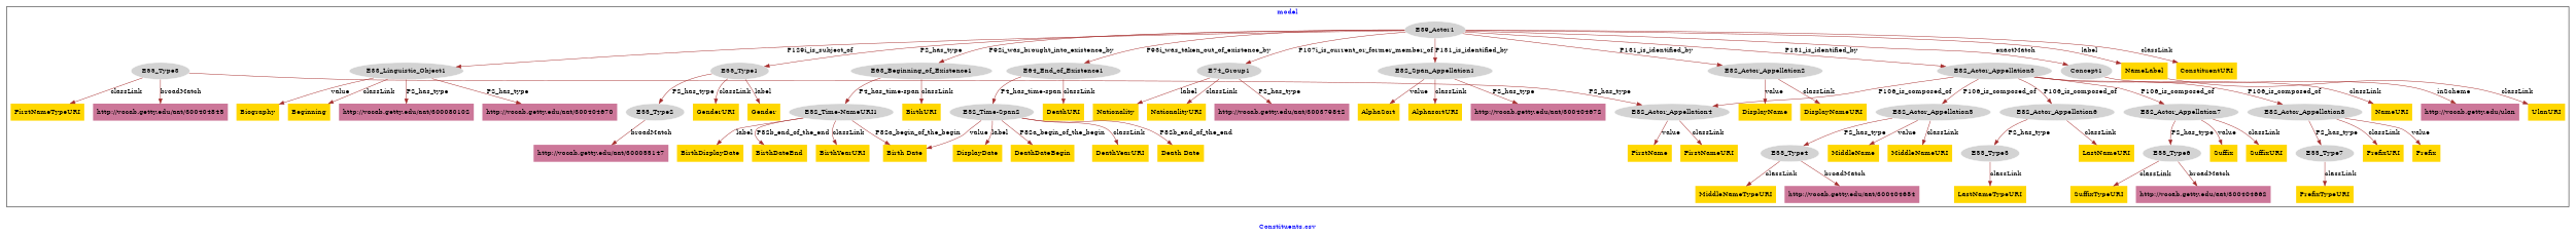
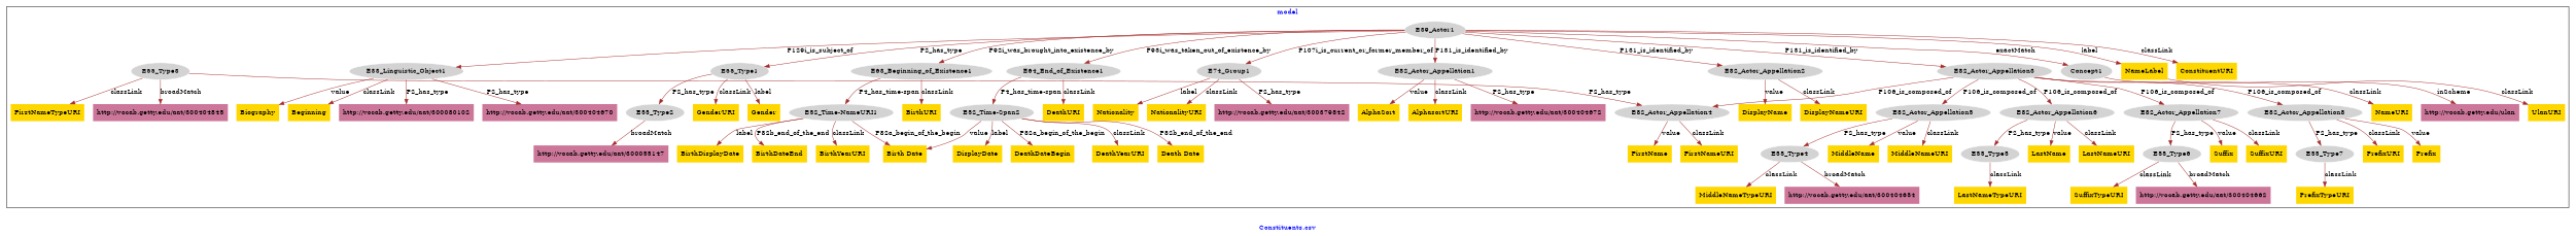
  digraph {
    fontcolor=blue
    label="Constituents.csv"
    remincross=true
    node [fillcolor=gold style=filled shape=plaintext]
    edge [color=brown fontcolor=black]
    n1 [color=white fillcolor=lightgray label=E39_Actor1 shape=""]
    n2 [color=white fillcolor=lightgray label=E33_Linguistic_Object1 shape=""]
    n3 [color=white fillcolor=lightgray label=E55_Type1 shape=""]
    n4 [color=white fillcolor=lightgray label=E63_Beginning_of_Existence1 shape=""]
    n5 [color=white fillcolor=lightgray label=E64_End_of_Existence1 shape=""]
    n6 [color=white fillcolor=lightgray label=E74_Group1 shape=""]
-   n7 [color=white fillcolor=lightgray label=E82_Span_Appellation1 shape=""]
+   n7 [color=white fillcolor=lightgray label=E82_Actor_Appellation1 shape=""]
    n8 [color=white fillcolor=lightgray label=E82_Actor_Appellation2 shape=""]
    n9 [color=white fillcolor=lightgray label=E82_Actor_Appellation3 shape=""]
    n10 [color=white fillcolor=lightgray label=Concept1 shape=""]
    n11 [color=white fillcolor=lightgray label=E55_Type2 shape=""]
    n12 [color=white fillcolor=lightgray label="E52_Time-NameURI1" shape=""]
    n13 [color=white fillcolor=lightgray label="E52_Time-Span2" shape=""]
    n14 [color=white fillcolor=lightgray label=E82_Actor_Appellation4 shape=""]
    n15 [color=white fillcolor=lightgray label=E82_Actor_Appellation5 shape=""]
    n16 [color=white fillcolor=lightgray label=E82_Actor_Appellation6 shape=""]
    n17 [color=white fillcolor=lightgray label=E82_Actor_Appellation7 shape=""]
    n18 [color=white fillcolor=lightgray label=E82_Actor_Appellation8 shape=""]
    n19 [color=white fillcolor=lightgray label=E55_Type3 shape=""]
    n20 [color=white fillcolor=lightgray label=E55_Type4 shape=""]
    n21 [color=white fillcolor=lightgray label=E55_Type5 shape=""]
    n22 [color=white fillcolor=lightgray label=E55_Type6 shape=""]
    n23 [color=white fillcolor=lightgray label=E55_Type7 shape=""]
    n24 [label=DisplayName]
    n25 [label=NameLabel]
    n26 [label=AlphaSort]
    n27 [label=MiddleName]
    n28 [label=FirstName]
    n29 [label=Suffix]
+   n30 [label=LastName]
    n31 [label=ConstituentURI]
    n32 [label=BirthURI]
    n33 [label=PrefixURI]
    n34 [label=MiddleNameTypeURI]
    n35 [label=BirthDateEnd]
    n36 [label=BirthYearURI]
    n37 [label=DeathURI]
    n38 [label=LastNameURI]
    n39 [label=DisplayNameURI]
    n40 [label=MiddleNameURI]
    n41 [label=DeathYearURI]
    n42 [label=Prefix]
    n43 [label="Death Date"]
    n44 [label="Birth Date"]
    n45 [label=Biography]
    n46 [label=LastNameTypeURI]
    n47 [label=Nationality]
    n48 [label=FirstNameTypeURI]
    n49 [label=DisplayDate]
    n50 [label=BirthDisplayDate]
    n51 [label=AlphasortURI]
    n52 [label=UlanURI]
    n53 [label=SuffixURI]
    n54 [label=DeathDateBegin]
    n55 [label=PrefixTypeURI]
    n56 [label=FirstNameURI]
    n57 [label=GenderURI]
    n58 [label=SuffixTypeURI]
    n59 [label=Gender]
    n60 [label=NationalityURI]
    n61 [label=NameURI]
    n62 [label=Beginning]
    n63 [fillcolor="#CC7799" label="http://vocab.getty.edu/aat/300404672"]
    n64 [fillcolor="#CC7799" label="http://vocab.getty.edu/aat/300080102"]
    n65 [fillcolor="#CC7799" label="http://vocab.getty.edu/aat/300404670"]
    n66 [fillcolor="#CC7799" label="http://vocab.getty.edu/aat/300379842"]
    n67 [fillcolor="#CC7799" label="http://vocab.getty.edu/aat/300404662"]
    n68 [fillcolor="#CC7799" label="http://vocab.getty.edu/aat/300404654"]
    n69 [fillcolor="#CC7799" label="http://vocab.getty.edu/aat/300404845"]
    n70 [fillcolor="#CC7799" label="http://vocab.getty.edu/aat/300055147"]
    n71 [fillcolor="#CC7799" label="http://vocab.getty.edu/ulan"]
    subgraph cluster_1 {
      label=model
      n1
      n2
      n3
      n4
      n5
      n6
      n7
      n8
      n9
      n10
      n11
      n12
      n13
      n14
      n15
      n16
      n17
      n18
      n19
      n20
      n21
      n22
      n23
      n24
      n25
      n26
      n27
      n28
      n29
+     n30
      n31
      n32
      n33
      n34
      n35
      n36
      n37
      n38
      n39
      n40
      n41
      n42
      n43
      n44
      n45
      n46
      n47
      n48
      n49
      n50
      n51
      n52
      n53
      n54
      n55
      n56
      n57
      n58
      n59
      n60
      n61
      n62
      n63
      n64
      n65
      n66
      n67
      n68
      n69
      n70
      n71
    }
    n1 -> n2 [label=P129i_is_subject_of]
    n1 -> n3 [label=P2_has_type]
    n1 -> n4 [label=P92i_was_brought_into_existence_by]
    n1 -> n5 [label=P93i_was_taken_out_of_existence_by]
    n1 -> n6 [label=P107i_is_current_or_former_member_of]
    n1 -> n7 [label=P131_is_identified_by]
    n1 -> n8 [label=P131_is_identified_by]
    n1 -> n9 [label=P131_is_identified_by]
    n1 -> n10 [label=exactMatch]
    n1 -> n25 [label=label]
    n1 -> n31 [label=classLink]
    n2 -> n45 [label=value]
    n2 -> n62 [label=classLink]
    n2 -> n64 [label=P2_has_type]
    n2 -> n65 [label=P2_has_type]
    n3 -> n11 [label=P2_has_type]
    n3 -> n57 [label=classLink]
    n3 -> n59 [label=label]
    n4 -> n12 [label="P4_has_time-span"]
    n4 -> n32 [label=classLink]
    n5 -> n13 [label="P4_has_time-span"]
    n5 -> n37 [label=classLink]
    n6 -> n47 [label=label]
    n6 -> n60 [label=classLink]
    n6 -> n66 [label=P2_has_type]
    n7 -> n26 [label=value]
    n7 -> n51 [label=classLink]
    n7 -> n63 [label=P2_has_type]
    n8 -> n24 [label=value]
    n8 -> n39 [label=classLink]
    n9 -> n14 [label=P106_is_composed_of]
    n9 -> n15 [label=P106_is_composed_of]
    n9 -> n16 [label=P106_is_composed_of]
    n9 -> n17 [label=P106_is_composed_of]
    n9 -> n18 [label=P106_is_composed_of]
    n9 -> n61 [label=classLink]
    n10 -> n71 [label=inScheme]
    n11 -> n70 [label=broadMatch]
    n12 -> n35 [label=P82b_end_of_the_end]
    n12 -> n36 [label=classLink]
    n12 -> n44 [label=P82a_begin_of_the_begin]
    n12 -> n50 [label=label]
    n13 -> n41 [label=classLink]
    n13 -> n43 [label=P82b_end_of_the_end]
    n13 -> n44 [label=value]
    n13 -> n49 [label=label]
    n13 -> n54 [label=P82a_begin_of_the_begin]
    n14 -> n28 [label=value]
    n14 -> n56 [label=classLink]
    n15 -> n20 [label=P2_has_type]
    n15 -> n27 [label=value]
    n15 -> n40 [label=classLink]
    n16 -> n21 [label=P2_has_type]
+   n16 -> n30 [label=value]
    n16 -> n38 [label=classLink]
    n17 -> n22 [label=P2_has_type]
    n17 -> n29 [label=value]
    n17 -> n53 [label=classLink]
    n18 -> n23 [label=P2_has_type]
    n18 -> n33 [label=classLink]
    n18 -> n42 [label=value]
    n19 -> n14 [label=P2_has_type]
    n19 -> n48 [label=classLink]
    n19 -> n69 [label=broadMatch]
    n20 -> n34 [label=classLink]
    n20 -> n68 [label=broadMatch]
    n21 -> n46 [label=classLink]
    n22 -> n58 [label=classLink]
    n22 -> n67 [label=broadMatch]
    n23 -> n55 [label=classLink]
    n25 -> n52 [label=classLink]
  }
